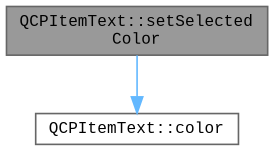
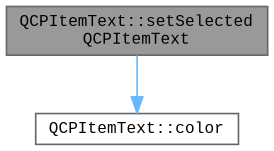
  digraph {
    rankdir=TB
    fontname="Liberation Mono"
    node [fontname="Liberation Mono" fontsize=10 shape=box style=filled]
-   n1 [color=gray40 fillcolor=grey60 fontcolor=black height=0.2 label="QCPItemText::setSelected\lColor" width=0.4]
+   n1 [color=gray40 fillcolor=grey60 fontcolor=black height=0.2 label="QCPItemText::setSelected\lQCPItemText" width=0.4]
    n2 [color=grey40 fillcolor=white height=0.2 label="QCPItemText::color" width=0.4]
    n1 -> n2 [color=steelblue1 fontname="Liberation Mono" fontsize=10 labelfontname=Helvetica labelfontsize=10 style=solid]
  }
